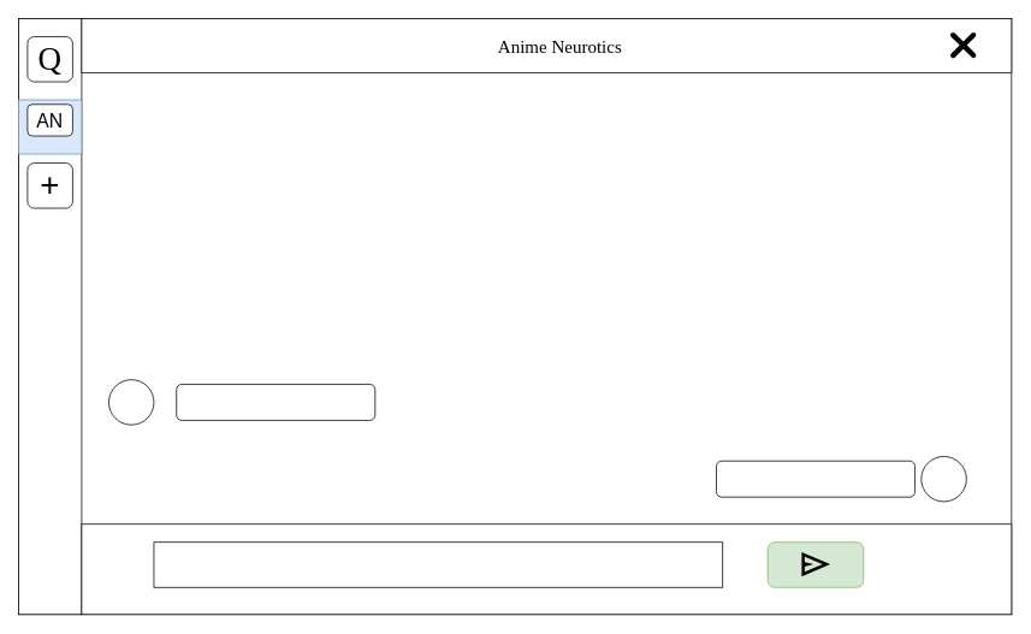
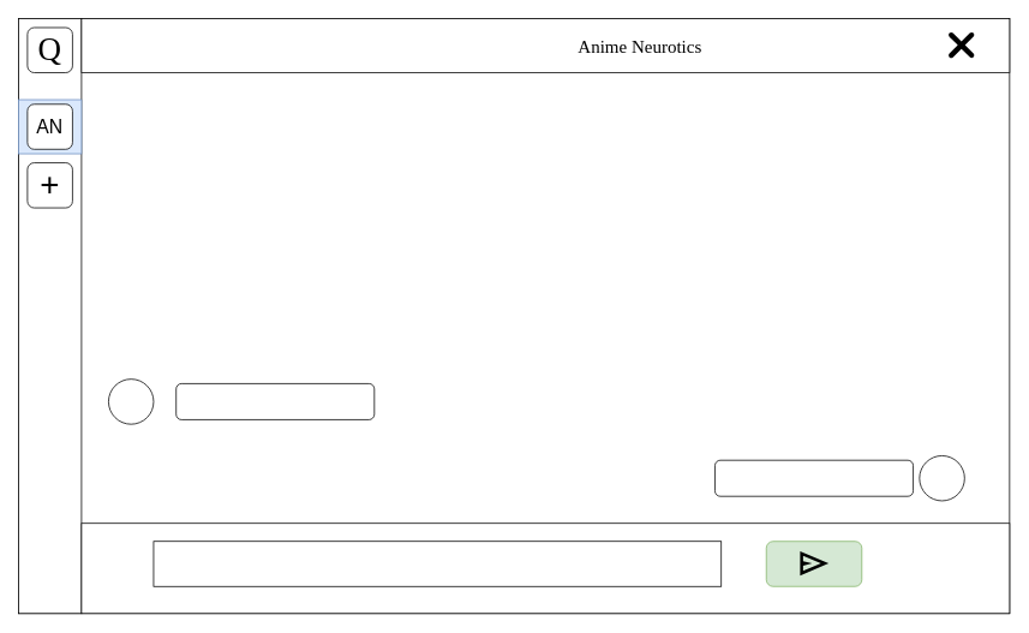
  <mxCell id="0" />
  <mxCell id="1" parent="0" />
  <mxCell id="2" value="" style="rounded=0;whiteSpace=wrap;html=1;" vertex="1" parent="1"><mxGeometry x="20" y="20" width="1100" height="660" as="geometry" /></mxCell>
  <mxCell id="3" value="" style="rounded=0;whiteSpace=wrap;html=1;" vertex="1" parent="1"><mxGeometry x="20" y="20" width="70" height="660" as="geometry" /></mxCell>
- <mxCell id="4" value="&lt;font style=&quot;font-size: 36px;&quot; face=&quot;Gugi&quot;&gt;Q&lt;/font&gt;" style="rounded=1;whiteSpace=wrap;html=1;" vertex="1" parent="1"><mxGeometry x="30" y="40" width="50" height="50" as="geometry" /></mxCell>
+ <mxCell id="4" value="&lt;font style=&quot;font-size: 36px;&quot; face=&quot;Gugi&quot;&gt;Q&lt;/font&gt;" style="rounded=1;whiteSpace=wrap;html=1;" vertex="1" parent="1"><mxGeometry x="30" y="30" width="50" height="50" as="geometry" /></mxCell>
  <mxCell id="5" value="&lt;font style=&quot;font-size: 37px;&quot;&gt;+&lt;/font&gt;" style="rounded=1;whiteSpace=wrap;html=1;" vertex="1" parent="1"><mxGeometry x="30" y="180" width="50" height="50" as="geometry" /></mxCell>
  <mxCell id="6" value="" style="rounded=0;whiteSpace=wrap;html=1;" vertex="1" parent="1"><mxGeometry x="90" y="20" width="1030" height="60" as="geometry" /></mxCell>
  <mxCell id="7" value="" style="group" vertex="1" connectable="0" parent="1"><mxGeometry x="20" y="110" width="70" height="60" as="geometry" /></mxCell>
  <mxCell id="8" value="" style="rounded=0;whiteSpace=wrap;html=1;fillColor=#dae8fc;strokeColor=#6c8ebf;movable=1;resizable=1;rotatable=1;deletable=1;editable=1;locked=0;connectable=1;" vertex="1" parent="7"><mxGeometry width="70" height="60" as="geometry" /></mxCell>
- <mxCell id="9" value="&lt;font style=&quot;font-size: 21px;&quot;&gt;AN&lt;/font&gt;" style="rounded=1;whiteSpace=wrap;html=1;movable=1;resizable=1;rotatable=1;deletable=1;editable=1;locked=0;connectable=1;" vertex="1" parent="7"><mxGeometry x="10" y="5" width="50" height="35" as="geometry" /></mxCell>
- <mxCell id="10" value="&lt;font data-font-src=&quot;https://fonts.googleapis.com/css?family=Gugi&quot; face=&quot;Gugi&quot; style=&quot;font-size: 20px;&quot;&gt;Anime Neurotics&lt;/font&gt;" style="text;html=1;strokeColor=none;fillColor=none;align=center;verticalAlign=middle;whiteSpace=wrap;rounded=0;strokeWidth=2;fontFamily=wendy one;fontSource=https%3A%2F%2Ffonts.googleapis.com%2Fcss%3Ffamily%3Dwendy%2Bone;" vertex="1" parent="1"><mxGeometry x="530" y="22.5" width="180" height="55" as="geometry" /></mxCell>
+ <mxCell id="9" value="&lt;font style=&quot;font-size: 21px;&quot;&gt;AN&lt;/font&gt;" style="rounded=1;whiteSpace=wrap;html=1;movable=1;resizable=1;rotatable=1;deletable=1;editable=1;locked=0;connectable=1;" vertex="1" parent="7"><mxGeometry x="10" y="5" width="50" height="50" as="geometry" /></mxCell>
+ <mxCell id="10" value="&lt;font data-font-src=&quot;https://fonts.googleapis.com/css?family=Gugi&quot; face=&quot;Gugi&quot; style=&quot;font-size: 20px;&quot;&gt;Anime Neurotics&lt;/font&gt;" style="text;html=1;strokeColor=none;fillColor=none;align=center;verticalAlign=middle;whiteSpace=wrap;rounded=0;strokeWidth=2;fontFamily=wendy one;fontSource=https%3A%2F%2Ffonts.googleapis.com%2Fcss%3Ffamily%3Dwendy%2Bone;" vertex="1" parent="1"><mxGeometry x="620" y="22.5" width="180" height="55" as="geometry" /></mxCell>
  <mxCell id="11" value="" style="shape=image;verticalLabelPosition=bottom;labelBackgroundColor=default;verticalAlign=top;aspect=fixed;imageAspect=0;image=data:image/svg+xml,PHN2ZyB2aWV3Qm94PSIwIDAgMzg0IDUxMiIgeG1sbnM9Imh0dHA6Ly93d3cudzMub3JnLzIwMDAvc3ZnIj48cGF0aCBkPSJNMzQyLjYgMTUwLjZjMTIuNS0xMi41IDEyLjUtMzIuOCAwLTQ1LjNzLTMyLjgtMTIuNS00NS4zIDBMMTkyIDIxMC43IDg2LjYgMTA1LjRjLTEyLjUtMTIuNS0zMi44LTEyLjUtNDUuMyAwcy0xMi41IDMyLjggMCA0NS4zTDE0Ni43IDI1NiA0MS40IDM2MS40Yy0xMi41IDEyLjUtMTIuNSAzMi44IDAgNDUuM3MzMi44IDEyLjUgNDUuMyAwTDE5MiAzMDEuMyAyOTcuNCA0MDYuNmMxMi41IDEyLjUgMzIuOCAxMi41IDQ1LjMgMHMxMi41LTMyLjggMC00NS4zTDIzNy4zIDI1NiAzNDIuNiAxNTAuNnoiLz48L3N2Zz4=;" vertex="1" parent="1"><mxGeometry x="1050" y="27.34" width="34" height="45.33" as="geometry" /></mxCell>
  <mxCell id="12" value="" style="rounded=0;whiteSpace=wrap;html=1;" vertex="1" parent="1"><mxGeometry x="90" y="580" width="1030" height="100" as="geometry" /></mxCell>
  <mxCell id="13" value="" style="rounded=0;whiteSpace=wrap;html=1;" vertex="1" parent="1"><mxGeometry x="170" y="600" width="630" height="50" as="geometry" /></mxCell>
  <mxCell id="14" value="" style="rounded=1;fillColor=#d5e8d4;strokeColor=#82b366;html=1;whiteSpace=wrap;align=center;verticalAlign=middle;fontStyle=0;fontSize=12;sketch=0;labelBackgroundColor=none;" vertex="1" parent="1"><mxGeometry x="850" y="600" width="106" height="50" as="geometry" /></mxCell>
  <mxCell id="15" value="" style="shape=image;verticalLabelPosition=bottom;labelBackgroundColor=default;verticalAlign=top;aspect=fixed;imageAspect=0;image=data:image/svg+xml,PHN2ZyB3aWR0aD0iMjQiIHZpZXdCb3g9IjAgLTk2MCA5NjAgOTYwIiBoZWlnaHQ9IjI0IiB4bWxucz0iaHR0cDovL3d3dy53My5vcmcvMjAwMC9zdmciPjxwYXRoIGQ9Ik0xMjAtMTYwdi02NDBsNzYwIDMyMC03NjAgMzIwWm04MC0xMjAgNDc0LTIwMC00NzQtMjAwdjE0MGwyNDAgNjAtMjQwIDYwdjE0MFptMCAwdi00MDAgNDAwWiIvPjwvc3ZnPg==;" vertex="1" parent="1"><mxGeometry x="883" y="605" width="40" height="40" as="geometry" /></mxCell>
  <mxCell id="16" value="" style="rounded=1;whiteSpace=wrap;html=1;" vertex="1" parent="1"><mxGeometry x="793" y="510" width="220" height="40" as="geometry" /></mxCell>
  <mxCell id="17" value="" style="ellipse;whiteSpace=wrap;html=1;aspect=fixed;" vertex="1" parent="1"><mxGeometry x="120" y="420" width="50" height="50" as="geometry" /></mxCell>
  <mxCell id="18" value="" style="ellipse;whiteSpace=wrap;html=1;aspect=fixed;" vertex="1" parent="1"><mxGeometry x="1020" y="505" width="50" height="50" as="geometry" /></mxCell>
  <mxCell id="19" value="" style="rounded=1;whiteSpace=wrap;html=1;" vertex="1" parent="1"><mxGeometry x="195" y="425" width="220" height="40" as="geometry" /></mxCell>
